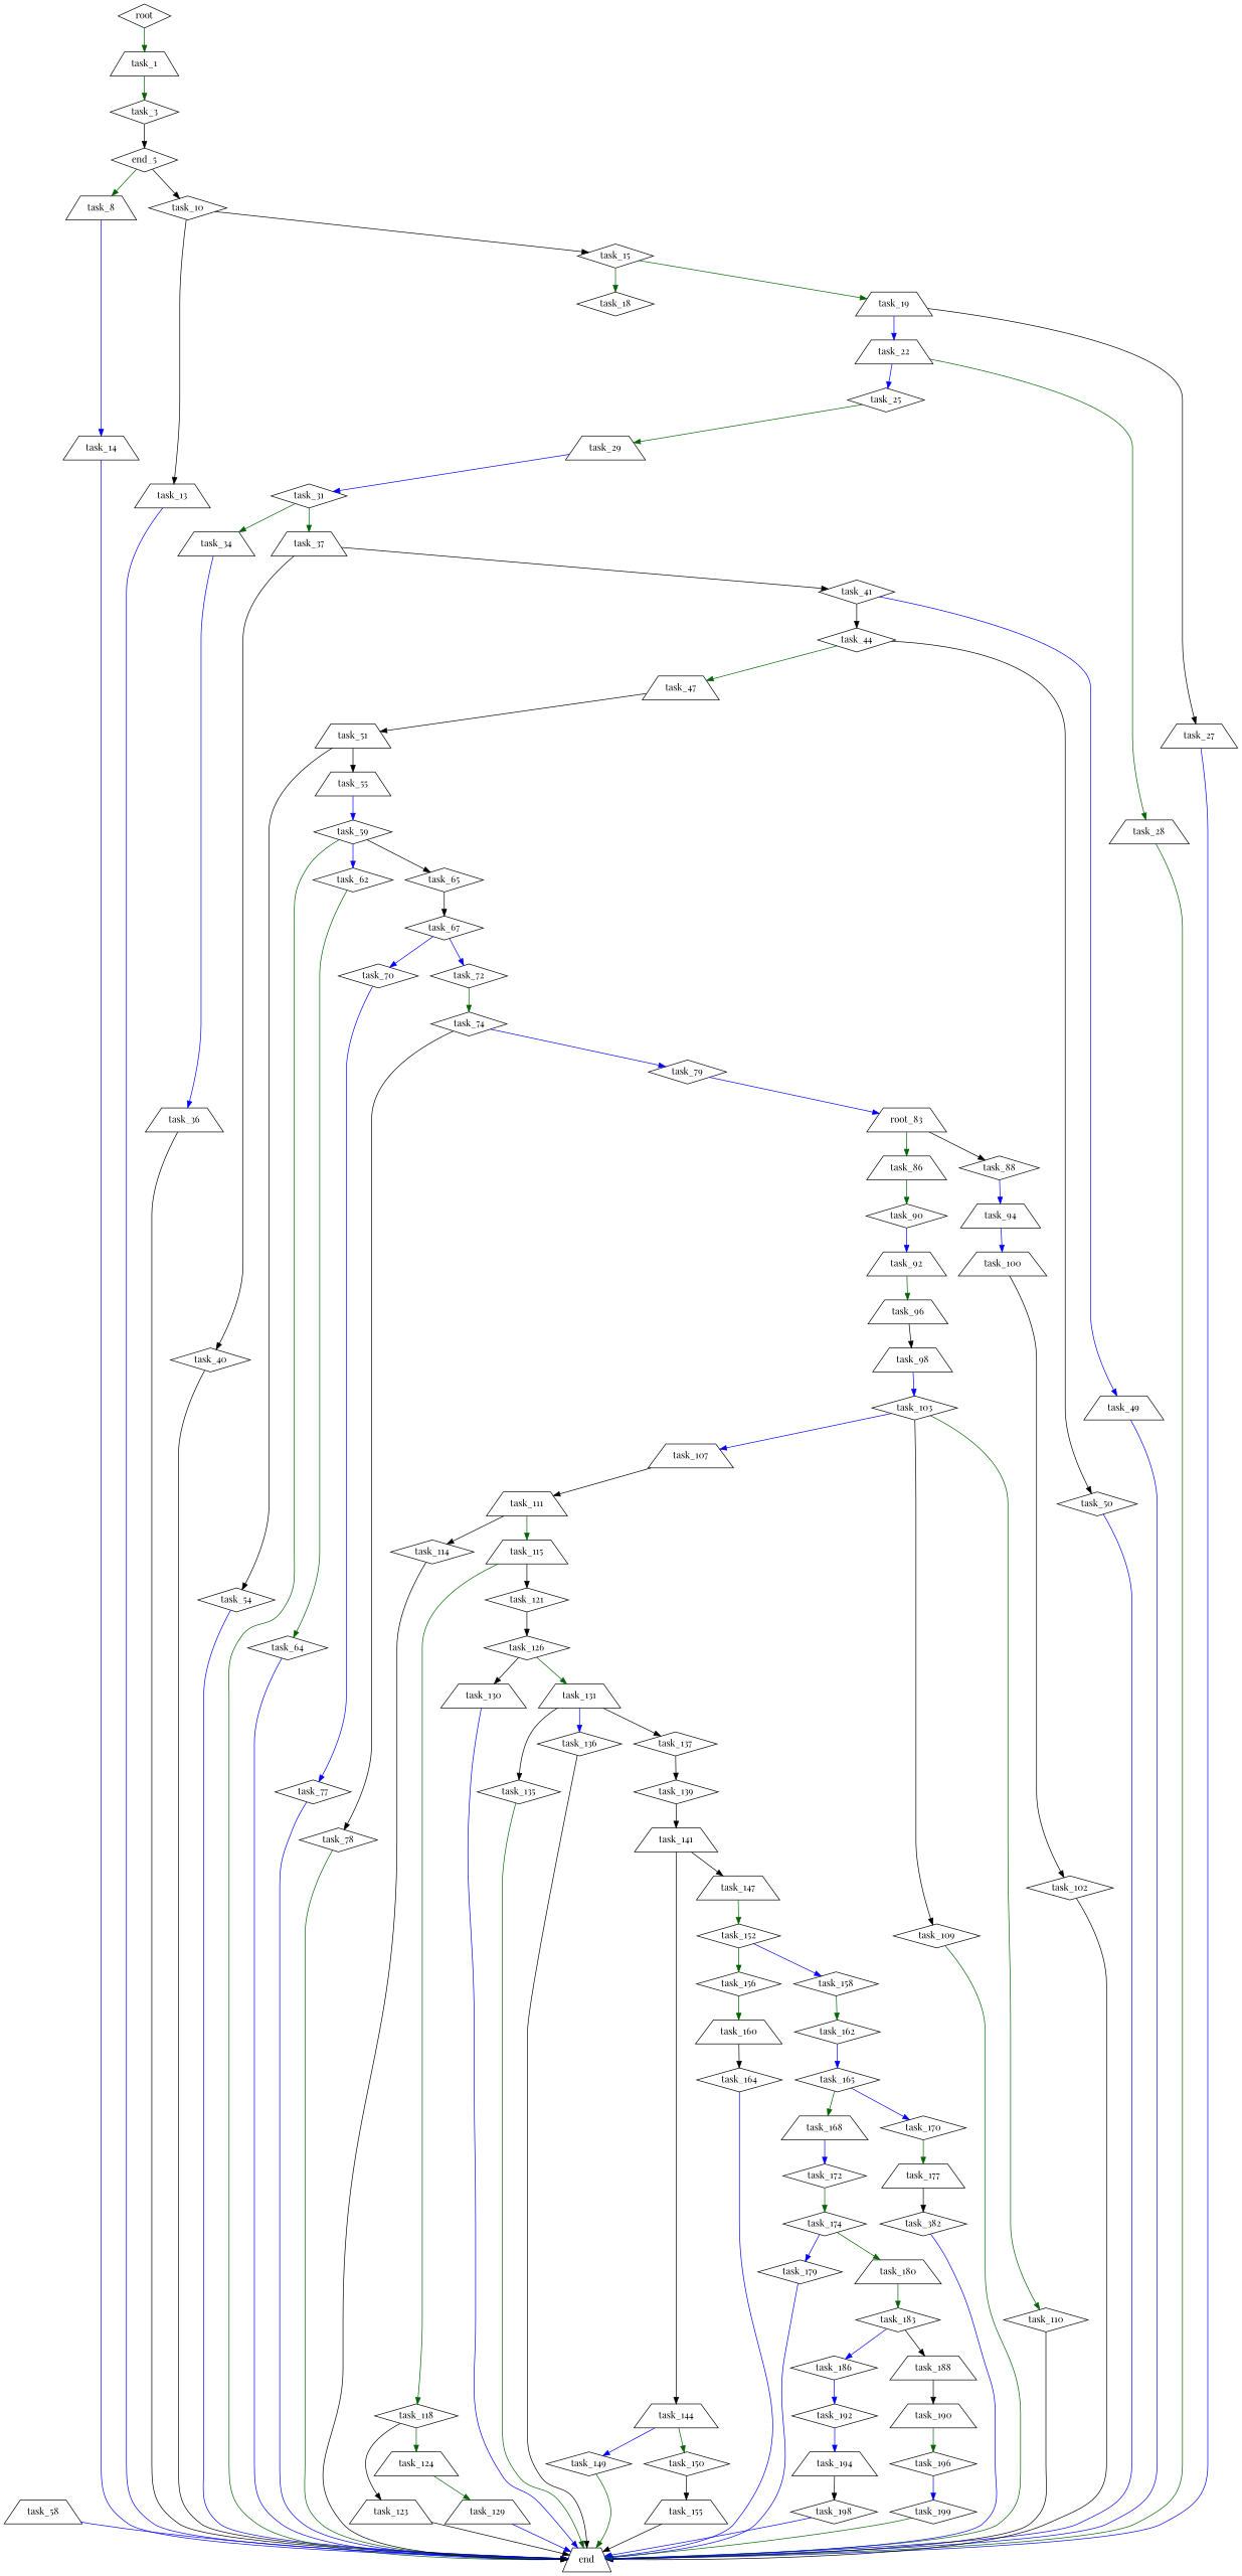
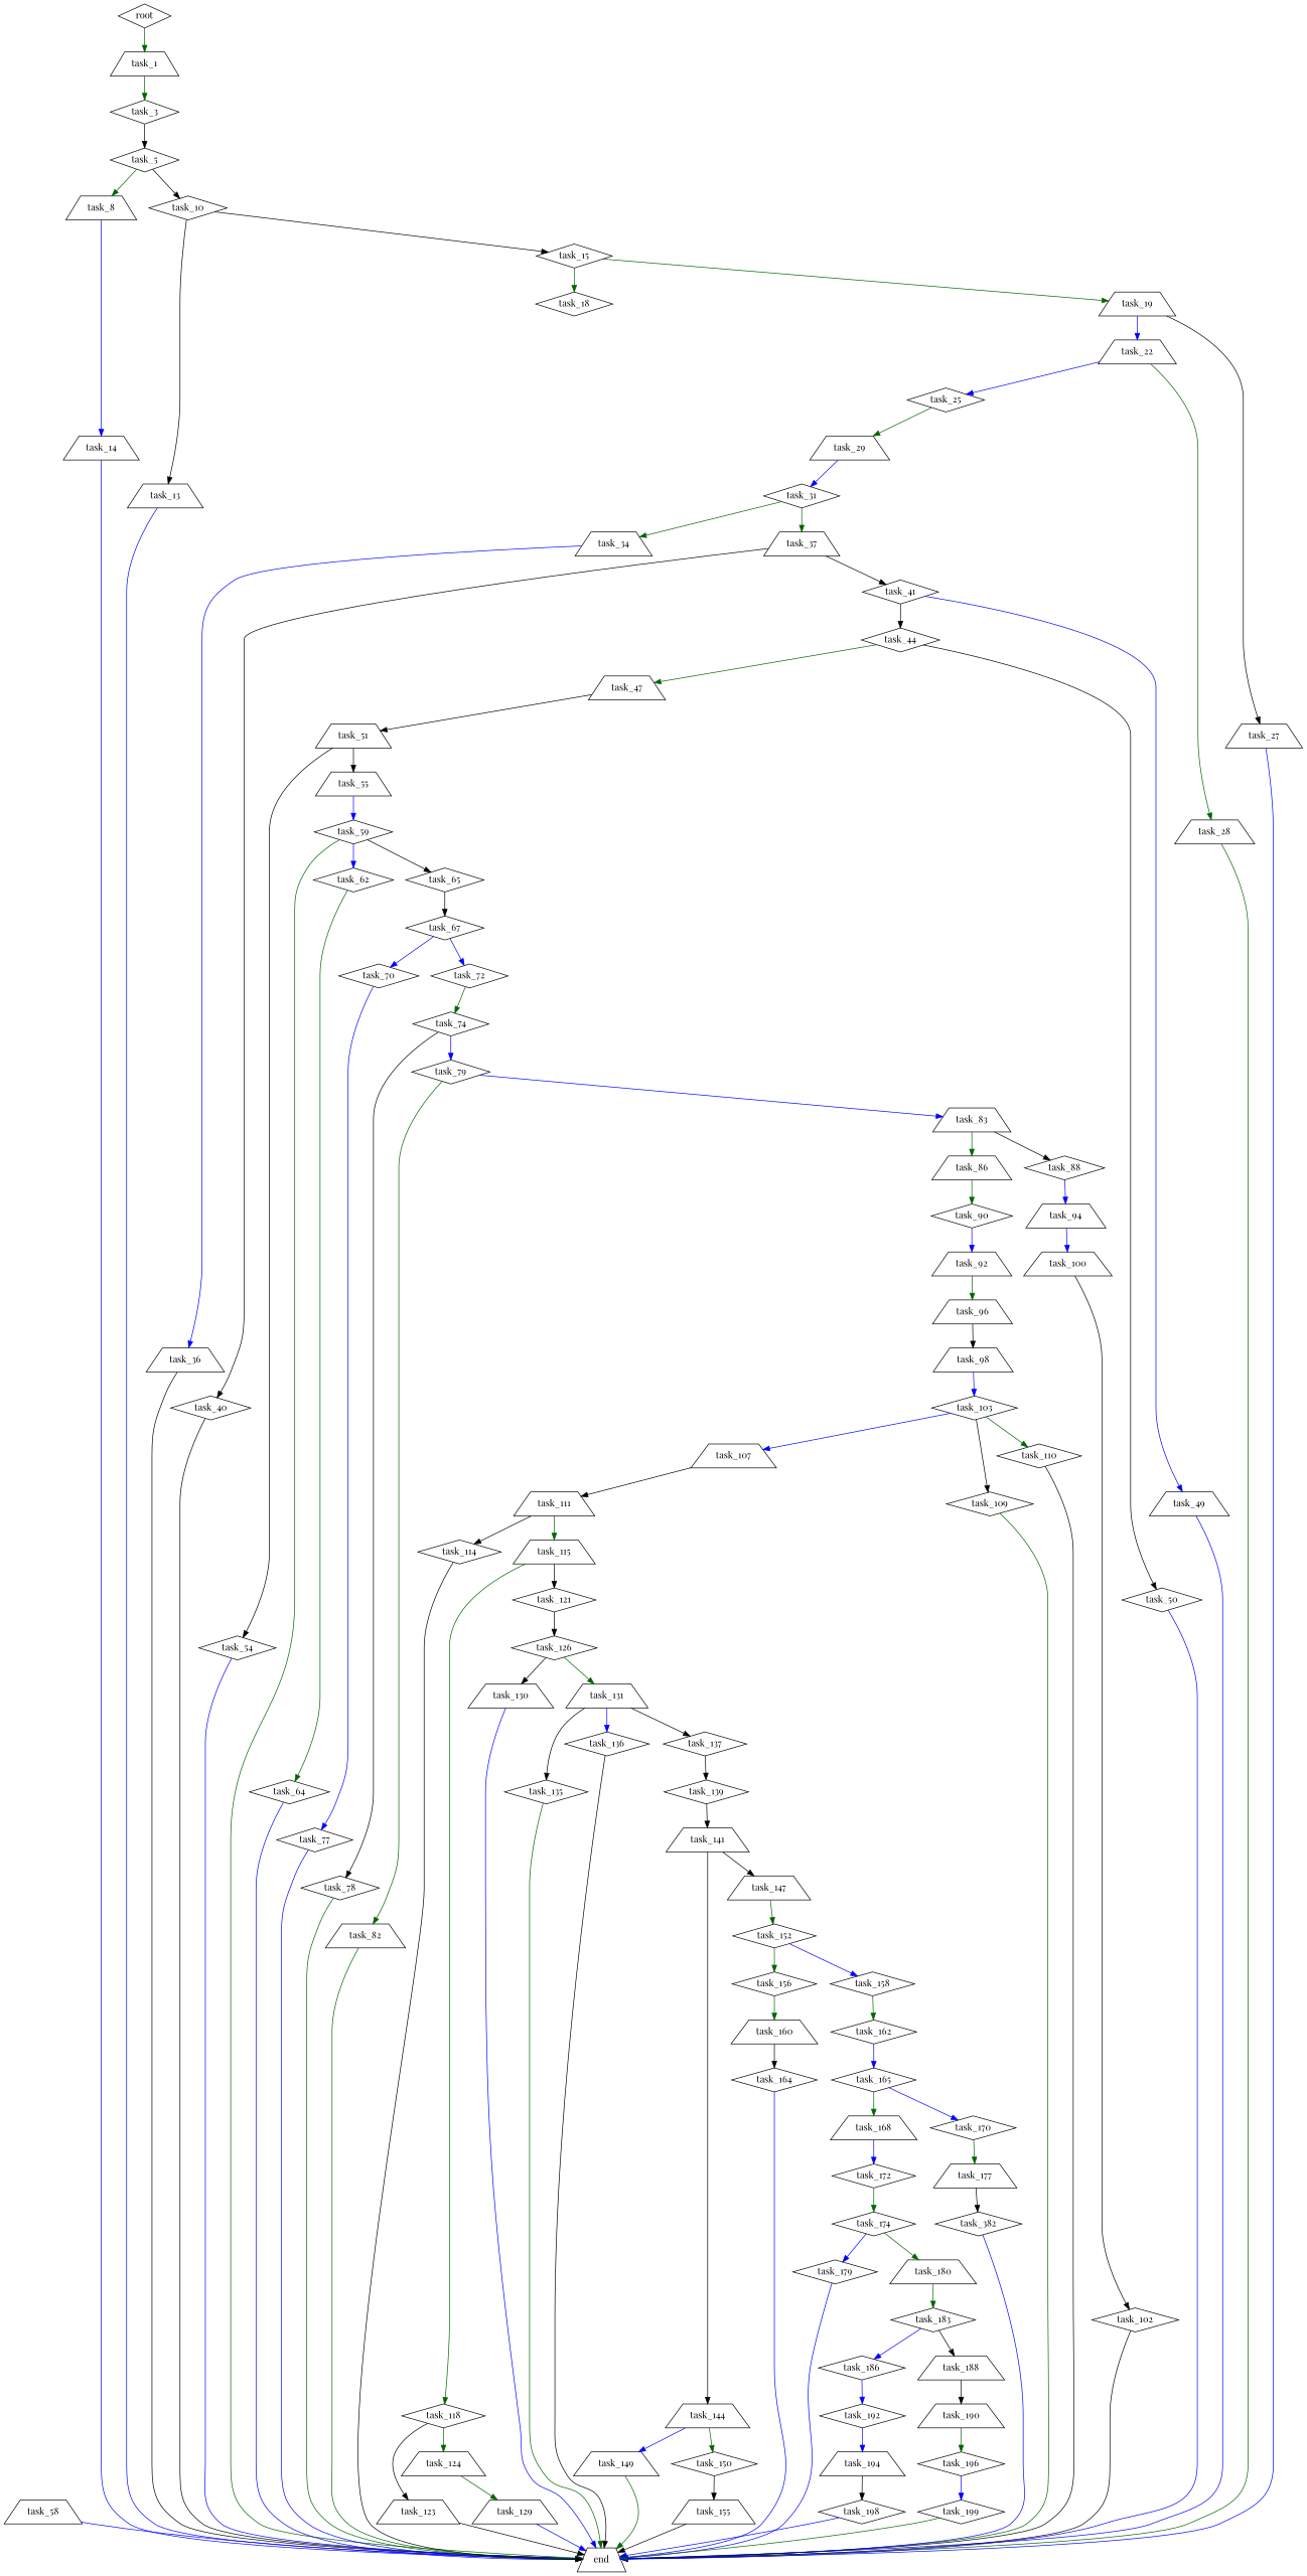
  digraph {
    fontname="Playfair Display"
    node [fontname="Playfair Display" shape=diamond]
    edge [color=black fontname="Playfair Display"]
    task_1 [shape=trapezium]
    root
    task_3
-   task_5 [label=end_5]
+   task_5
    task_8 [shape=trapezium]
    task_10
    task_14 [shape=trapezium]
    task_13 [shape=trapezium]
    task_15
    end [shape=trapezium]
    task_18
    task_19 [shape=trapezium]
    task_22 [shape=trapezium]
    task_27 [shape=trapezium]
    task_25
    task_28 [shape=trapezium]
    task_29 [shape=trapezium]
    task_31
    task_34 [shape=trapezium]
    task_37 [shape=trapezium]
    task_36 [shape=trapezium]
    task_40
    task_41
    task_44
    task_49 [shape=trapezium]
    task_47 [shape=trapezium]
    task_50
    task_51 [shape=trapezium]
    task_54
    task_55 [shape=trapezium]
    task_59
    task_58 [shape=trapezium]
    task_62
    task_65
    task_64
    task_67
    task_70
    task_72
    task_77
    task_74
    task_78
    task_79
-   task_83 [shape=trapezium label=root_83]
+   task_82 [shape=trapezium]
+   task_83 [shape=trapezium]
    task_86 [shape=trapezium]
    task_88
    task_90
    task_94 [shape=trapezium]
    task_92 [shape=trapezium]
    task_100 [shape=trapezium]
    task_96 [shape=trapezium]
    task_98 [shape=trapezium]
    task_102
    task_103
    task_107 [shape=trapezium]
    task_109
    task_110
    task_111 [shape=trapezium]
    task_114
    task_115 [shape=trapezium]
    task_118
    task_121
    task_123 [shape=trapezium]
    task_124 [shape=trapezium]
    task_126
    task_129 [shape=trapezium]
    task_130 [shape=trapezium]
    task_131 [shape=trapezium]
    task_135
    task_136
    task_137
    task_139
    task_141 [shape=trapezium]
    task_144 [shape=trapezium]
    task_147 [shape=trapezium]
-   task_149
+   task_149 [shape=trapezium]
    task_150
    task_152
    task_155 [shape=trapezium]
    task_156
    task_158
    task_160 [shape=trapezium]
    task_162
    task_164
    task_165
    task_168 [shape=trapezium]
    task_170
    task_172
    task_177 [shape=trapezium]
    task_174
    n91 [label=task_382]
    task_179
    task_180 [shape=trapezium]
    task_183
    task_186
    task_188 [shape=trapezium]
    task_192
    task_190 [shape=trapezium]
    task_194 [shape=trapezium]
    task_196
    task_199
    task_198
    task_1 -> task_3 [color=darkgreen]
    root -> task_1 [color=darkgreen]
    task_3 -> task_5
    task_5 -> task_8 [color=darkgreen]
    task_5 -> task_10
    task_8 -> task_14 [color=blue]
    task_10 -> task_13
    task_10 -> task_15
    task_14 -> end [color=blue]
    task_13 -> end [color=blue]
    task_15 -> task_18 [color=darkgreen]
    task_15 -> task_19 [color=darkgreen]
    task_19 -> task_22 [color=blue]
    task_19 -> task_27
    task_22 -> task_25 [color=blue]
    task_22 -> task_28 [color=darkgreen]
    task_27 -> end [color=blue]
    task_25 -> task_29 [color=darkgreen]
    task_28 -> end [color=darkgreen]
    task_29 -> task_31 [color=blue]
    task_31 -> task_34 [color=darkgreen]
    task_31 -> task_37 [color=darkgreen]
    task_34 -> task_36 [color=blue]
    task_37 -> task_40
    task_37 -> task_41
    task_36 -> end
    task_40 -> end
    task_41 -> task_44
    task_41 -> task_49 [color=blue]
    task_44 -> task_47 [color=darkgreen]
    task_44 -> task_50
    task_49 -> end [color=blue]
    task_47 -> task_51
    task_50 -> end [color=blue]
    task_51 -> task_54
    task_51 -> task_55
    task_54 -> end [color=blue]
    task_55 -> task_59 [color=blue]
    task_59 -> end [color=darkgreen]
    task_59 -> task_62 [color=blue]
    task_59 -> task_65
    task_58 -> end [color=blue]
    task_62 -> task_64 [color=darkgreen]
    task_65 -> task_67
    task_64 -> end [color=blue]
    task_67 -> task_70 [color=blue]
    task_67 -> task_72 [color=blue]
    task_70 -> task_77 [color=blue]
    task_72 -> task_74 [color=darkgreen]
    task_77 -> end [color=blue]
    task_74 -> task_78
    task_74 -> task_79 [color=blue]
    task_78 -> end [color=darkgreen]
+   task_79 -> task_82 [color=darkgreen]
    task_79 -> task_83 [color=blue]
+   task_82 -> end [color=darkgreen]
    task_83 -> task_86 [color=darkgreen]
    task_83 -> task_88
    task_86 -> task_90 [color=darkgreen]
    task_88 -> task_94 [color=blue]
    task_90 -> task_92 [color=blue]
    task_94 -> task_100 [color=blue]
    task_92 -> task_96 [color=darkgreen]
    task_100 -> task_102
    task_96 -> task_98
    task_98 -> task_103 [color=blue]
    task_102 -> end
    task_103 -> task_107 [color=blue]
    task_103 -> task_109
    task_103 -> task_110 [color=darkgreen]
    task_107 -> task_111
    task_109 -> end [color=darkgreen]
    task_110 -> end
    task_111 -> task_114
    task_111 -> task_115 [color=darkgreen]
    task_114 -> end
    task_115 -> task_118 [color=darkgreen]
    task_115 -> task_121
    task_118 -> task_123
    task_118 -> task_124 [color=darkgreen]
    task_121 -> task_126
    task_123 -> end
    task_124 -> task_129 [color=darkgreen]
    task_126 -> task_130
    task_126 -> task_131 [color=darkgreen]
    task_129 -> end [color=blue]
    task_130 -> end [color=blue]
    task_131 -> task_135
    task_131 -> task_136 [color=blue]
    task_131 -> task_137
    task_135 -> end [color=darkgreen]
    task_136 -> end
    task_137 -> task_139
    task_139 -> task_141
    task_141 -> task_144
    task_141 -> task_147
    task_144 -> task_149 [color=blue]
    task_144 -> task_150 [color=darkgreen]
    task_147 -> task_152 [color=darkgreen]
    task_149 -> end [color=darkgreen]
    task_150 -> task_155
    task_152 -> task_156 [color=darkgreen]
    task_152 -> task_158 [color=blue]
    task_155 -> end
    task_156 -> task_160 [color=darkgreen]
    task_158 -> task_162 [color=darkgreen]
    task_160 -> task_164
    task_162 -> task_165 [color=blue]
    task_164 -> end [color=blue]
    task_165 -> task_168 [color=darkgreen]
    task_165 -> task_170 [color=blue]
    task_168 -> task_172 [color=blue]
    task_170 -> task_177 [color=darkgreen]
    task_172 -> task_174 [color=darkgreen]
    task_177 -> n91
    task_174 -> task_179 [color=blue]
    task_174 -> task_180 [color=darkgreen]
    n91 -> end [color=blue]
    task_179 -> end [color=blue]
    task_180 -> task_183 [color=darkgreen]
    task_183 -> task_186 [color=blue]
    task_183 -> task_188
    task_186 -> task_192 [color=blue]
    task_188 -> task_190
    task_192 -> task_194 [color=blue]
    task_190 -> task_196 [color=darkgreen]
    task_194 -> task_198
    task_196 -> task_199 [color=blue]
    task_199 -> end [color=darkgreen]
    task_198 -> end [color=blue]
  }
